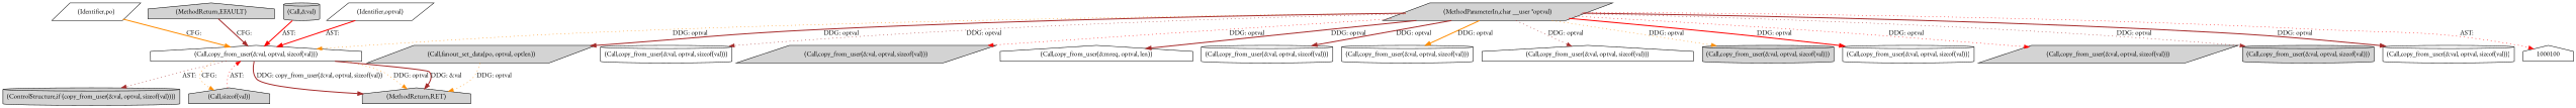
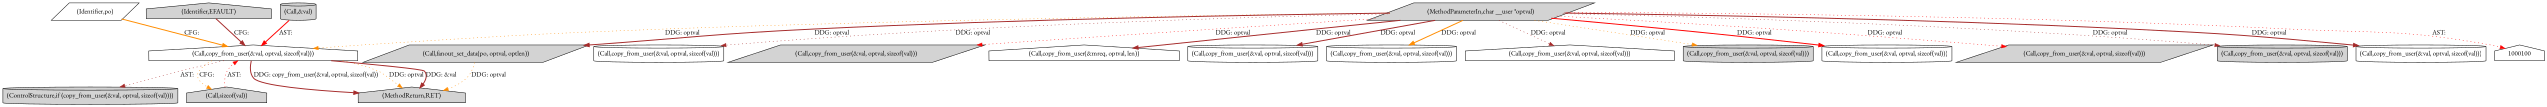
  digraph {
    fontname="EB Garamond"
    node [fillcolor=white fontname="EB Garamond" shape=cylinder style=filled]
    edge [color=brown fontname="EB Garamond" style=dotted]
    n1 [label="(Call,copy_from_user(&val, optval, sizeof(val)))" shape=house]
    n2 [fillcolor=lightgrey label="(ControlStructure,if (copy_from_user(&val, optval, sizeof(val))))"]
    n3 [fillcolor=lightgrey label="(Call,sizeof(val))" shape=house]
    n4 [fillcolor=lightgrey label="(MethodReturn,RET)" shape=house]
    n5 [fillcolor=lightgrey label="(MethodParameterIn,char __user *optval)" shape=parallelogram]
    n6 [label="(Call,copy_from_user(&val, optval, sizeof(val)))"]
    n7 [fillcolor=lightgrey label="(Call,copy_from_user(&val, optval, sizeof(val)))" shape=parallelogram]
    n8 [label="(Call,copy_from_user(&mreq, optval, len))" shape=house]
    n9 [label="(Call,copy_from_user(&val, optval, sizeof(val)))"]
    n10 [fillcolor=lightgrey label="(Call,fanout_set_data(po, optval, optlen))" shape=parallelogram]
    n11 [label="(Call,copy_from_user(&val, optval, sizeof(val)))"]
    n12 [label="(Call,copy_from_user(&val, optval, sizeof(val)))" shape=house]
    n13 [fillcolor=lightgrey label="(Call,copy_from_user(&val, optval, sizeof(val)))"]
    n14 [label="(Call,copy_from_user(&val, optval, sizeof(val)))"]
    n15 [fillcolor=lightgrey label="(Call,copy_from_user(&val, optval, sizeof(val)))" shape=parallelogram]
    n16 [fillcolor=lightgrey label="(Call,copy_from_user(&val, optval, sizeof(val)))"]
    n17 [label="(Call,copy_from_user(&val, optval, sizeof(val)))"]
    1000100 [shape=house]
    n19 [label="(Identifier,po)" shape=parallelogram]
-   n20 [fillcolor=lightgrey label="(MethodReturn,EFAULT)" shape=house]
+   n20 [fillcolor=lightgrey label="(Identifier,EFAULT)" shape=house]
    n21 [fillcolor=lightgrey label="(Call,&val)"]
-   n22 [label="(Identifier,optval)" shape=parallelogram]
    n1 -> n2 [label="AST: "]
    n1 -> n3 [color=darkorange label="CFG: "]
    n1 -> n4 [label="DDG: copy_from_user(&val, optval, sizeof(val))" style=bold]
    n1 -> n4 [color=darkorange label="DDG: optval"]
    n1 -> n4 [label="DDG: &val" style=bold]
    n3 -> n1 [color=red label="AST: "]
    n5 -> n1 [color=darkorange label="DDG: optval"]
    n5 -> n6 [label="DDG: optval"]
    n5 -> n7 [color=red label="DDG: optval"]
    n5 -> n8 [label="DDG: optval" style=bold]
    n5 -> n9 [label="DDG: optval" style=bold]
    n5 -> n10 [label="DDG: optval" style=bold]
    n5 -> n11 [color=darkorange label="DDG: optval" style=bold]
    n5 -> n12 [label="DDG: optval"]
    n5 -> n13 [color=darkorange label="DDG: optval"]
    n5 -> n14 [color=red label="DDG: optval" style=bold]
    n5 -> n15 [color=red label="DDG: optval"]
    n5 -> n16 [label="DDG: optval"]
    n5 -> n17 [label="DDG: optval" style=bold]
    n5 -> 1000100 [color=red label="AST: "]
    n10 -> n4 [color=darkorange label="DDG: optval"]
    n19 -> n1 [color=darkorange label="CFG: " style=bold]
    n20 -> n1 [label="CFG: " style=bold]
    n21 -> n1 [color=red label="AST: " style=bold]
-   n22 -> n1 [color=red label="AST: " style=bold]
  }
